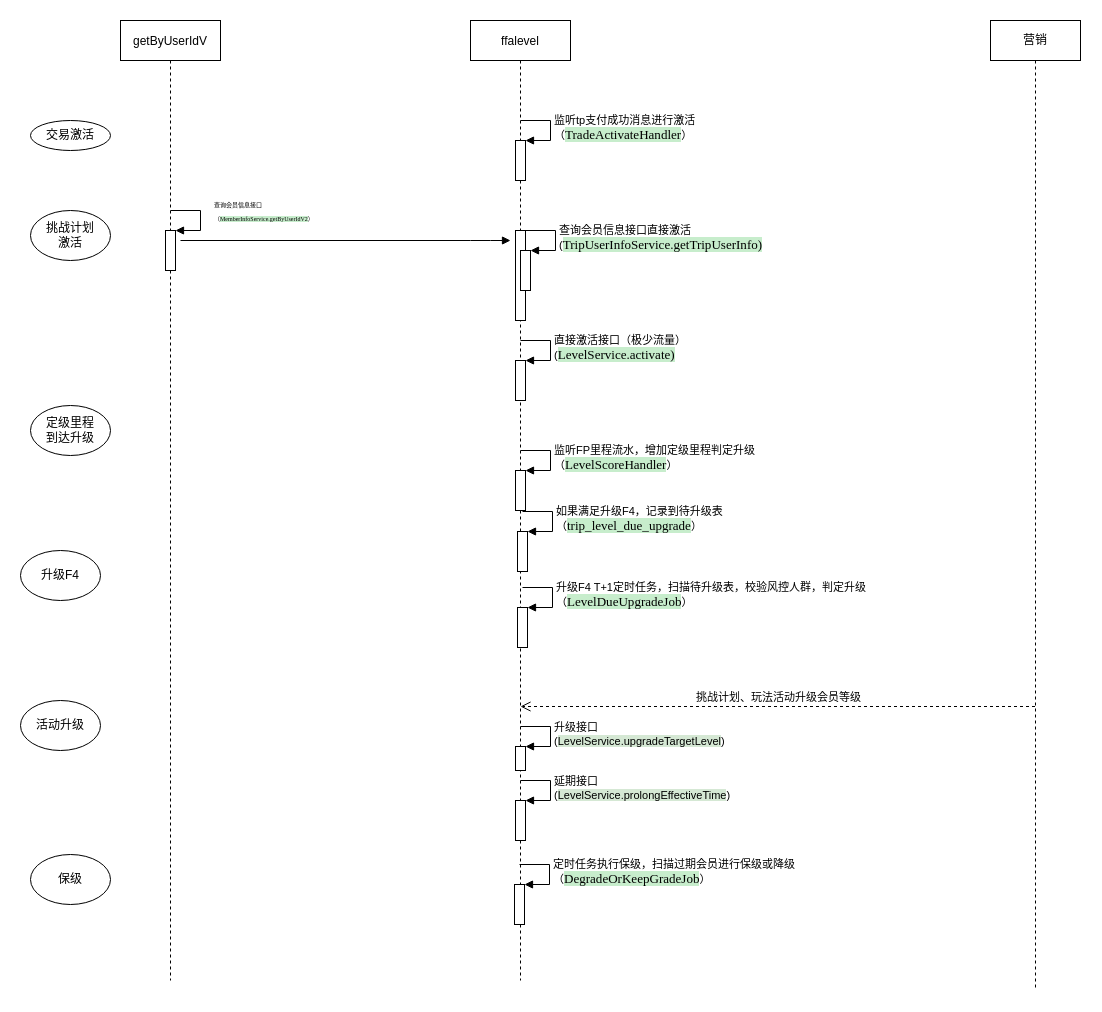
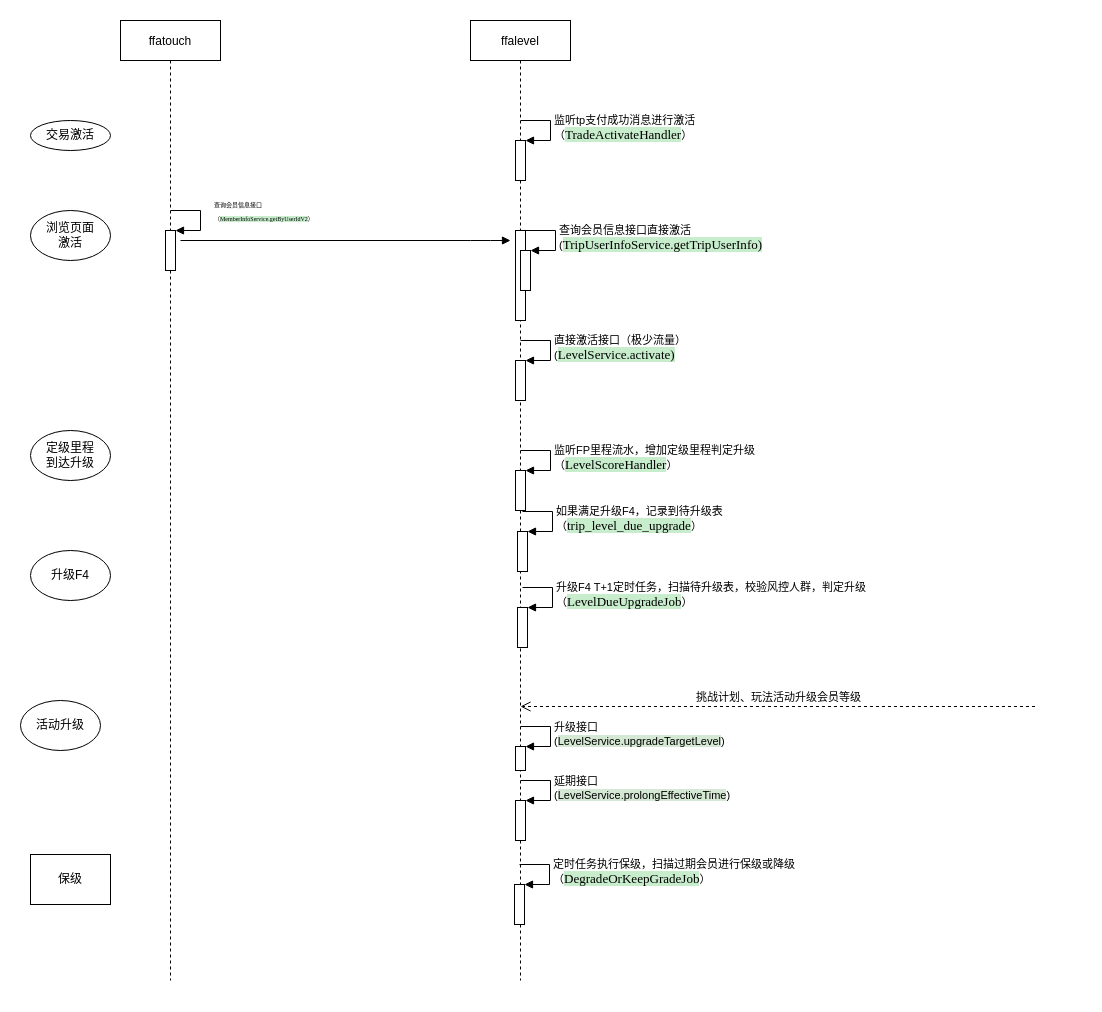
  <mxCell id="0" />
  <mxCell id="1" parent="0" />
  <mxCell id="2" value="ffalevel" style="shape=umlLifeline;perimeter=lifelinePerimeter;container=1;collapsible=0;recursiveResize=0;rounded=0;shadow=0;strokeWidth=1;" parent="1" vertex="1"><mxGeometry x="470" y="20" width="100" height="960" as="geometry" /></mxCell>
  <mxCell id="3" value="" style="html=1;points=[];perimeter=orthogonalPerimeter;" parent="2" vertex="1"><mxGeometry x="45" y="120" width="10" height="40" as="geometry" /></mxCell>
  <mxCell id="4" value="监听tp支付成功消息进行激活&lt;br&gt;（&lt;span style=&quot;background-color: rgb(199 , 237 , 204) ; font-family: &amp;#34;menlo&amp;#34; ; font-size: 9.8pt&quot;&gt;TradeActivateHandler&lt;/span&gt;）" style="edgeStyle=orthogonalEdgeStyle;html=1;align=left;spacingLeft=2;endArrow=block;rounded=0;entryX=1;entryY=0;" parent="2" target="3" edge="1"><mxGeometry relative="1" as="geometry"><mxPoint x="50" y="100" as="sourcePoint" /><Array as="points"><mxPoint x="80" y="100" /></Array></mxGeometry></mxCell>
  <mxCell id="5" value="" style="html=1;points=[];perimeter=orthogonalPerimeter;" parent="2" vertex="1"><mxGeometry x="45" y="210" width="10" height="90" as="geometry" /></mxCell>
  <mxCell id="6" value="" style="html=1;points=[];perimeter=orthogonalPerimeter;" parent="2" vertex="1"><mxGeometry x="50" y="230" width="10" height="40" as="geometry" /></mxCell>
  <mxCell id="7" value="查询会员信息接口直接激活&lt;br&gt;(&lt;span style=&quot;background-color: rgb(199 , 237 , 204) ; font-family: &amp;#34;menlo&amp;#34; ; font-size: 9.8pt&quot;&gt;TripUserInfoService&lt;/span&gt;&lt;span style=&quot;background-color: rgb(199 , 237 , 204) ; font-family: &amp;#34;menlo&amp;#34; ; font-size: 9.8pt&quot;&gt;.&lt;/span&gt;&lt;span style=&quot;background-color: rgb(199 , 237 , 204) ; font-family: &amp;#34;menlo&amp;#34; ; font-size: 9.8pt&quot;&gt;getTripUserInfo&lt;/span&gt;&lt;span style=&quot;background-color: rgb(199 , 237 , 204) ; font-family: &amp;#34;menlo&amp;#34; ; font-size: 9.8pt&quot;&gt;)&lt;/span&gt;" style="edgeStyle=orthogonalEdgeStyle;html=1;align=left;spacingLeft=2;endArrow=block;rounded=0;entryX=1;entryY=0;" parent="2" target="6" edge="1"><mxGeometry relative="1" as="geometry"><mxPoint x="55" y="210" as="sourcePoint" /><Array as="points"><mxPoint x="85" y="210" /></Array></mxGeometry></mxCell>
  <mxCell id="8" value="" style="html=1;points=[];perimeter=orthogonalPerimeter;" parent="2" vertex="1"><mxGeometry x="45" y="340" width="10" height="40" as="geometry" /></mxCell>
  <mxCell id="9" value="直接激活接口（极少流量）&lt;br&gt;(&lt;span style=&quot;background-color: rgb(199 , 237 , 204) ; font-family: &amp;#34;menlo&amp;#34; ; font-size: 9.8pt&quot;&gt;LevelService.&lt;/span&gt;&lt;span style=&quot;background-color: rgb(199 , 237 , 204) ; font-family: &amp;#34;menlo&amp;#34; ; font-size: 9.8pt&quot;&gt;activate)&lt;/span&gt;" style="edgeStyle=orthogonalEdgeStyle;html=1;align=left;spacingLeft=2;endArrow=block;rounded=0;entryX=1;entryY=0;" parent="2" target="8" edge="1"><mxGeometry relative="1" as="geometry"><mxPoint x="50" y="320" as="sourcePoint" /><Array as="points"><mxPoint x="80" y="320" /></Array></mxGeometry></mxCell>
  <mxCell id="10" value="" style="html=1;points=[];perimeter=orthogonalPerimeter;" parent="2" vertex="1"><mxGeometry x="45" y="450" width="10" height="40" as="geometry" /></mxCell>
  <mxCell id="11" value="监听FP里程流水，增加定级里程判定升级&lt;br&gt;（&lt;span style=&quot;background-color: rgb(199 , 237 , 204) ; font-family: &amp;#34;menlo&amp;#34; ; font-size: 9.8pt&quot;&gt;LevelScoreHandler&lt;/span&gt;）" style="edgeStyle=orthogonalEdgeStyle;html=1;align=left;spacingLeft=2;endArrow=block;rounded=0;entryX=1;entryY=0;" parent="2" target="10" edge="1"><mxGeometry relative="1" as="geometry"><mxPoint x="50" y="430" as="sourcePoint" /><Array as="points"><mxPoint x="80" y="430" /></Array></mxGeometry></mxCell>
  <mxCell id="12" value="" style="html=1;points=[];perimeter=orthogonalPerimeter;" parent="2" vertex="1"><mxGeometry x="47" y="587" width="10" height="40" as="geometry" /></mxCell>
  <mxCell id="13" value="升级F4 T+1定时任务，扫描待升级表，校验风控人群，判定升级&lt;br&gt;（&lt;span style=&quot;background-color: rgb(199 , 237 , 204) ; font-family: &amp;#34;menlo&amp;#34; ; font-size: 9.8pt&quot;&gt;LevelDueUpgradeJob&lt;/span&gt;）" style="edgeStyle=orthogonalEdgeStyle;html=1;align=left;spacingLeft=2;endArrow=block;rounded=0;entryX=1;entryY=0;" parent="2" target="12" edge="1"><mxGeometry relative="1" as="geometry"><mxPoint x="52" y="567" as="sourcePoint" /><Array as="points"><mxPoint x="82" y="567" /></Array></mxGeometry></mxCell>
  <mxCell id="14" value="" style="html=1;points=[];perimeter=orthogonalPerimeter;" parent="2" vertex="1"><mxGeometry x="47" y="511" width="10" height="40" as="geometry" /></mxCell>
  <mxCell id="15" value="如果满足升级F4，记录到待升级表&lt;br&gt;（&lt;span style=&quot;background-color: rgb(199 , 237 , 204) ; font-family: &amp;#34;menlo&amp;#34; ; font-size: 9.8pt&quot;&gt;trip_level_due_upgrade&lt;/span&gt;）" style="edgeStyle=orthogonalEdgeStyle;html=1;align=left;spacingLeft=2;endArrow=block;rounded=0;entryX=1;entryY=0;" parent="2" target="14" edge="1"><mxGeometry relative="1" as="geometry"><mxPoint x="52" y="491" as="sourcePoint" /><Array as="points"><mxPoint x="82" y="491" /></Array></mxGeometry></mxCell>
  <mxCell id="16" value="挑战计划、玩法活动升级会员等级" style="html=1;verticalAlign=bottom;endArrow=open;dashed=1;endSize=8;" parent="2" edge="1"><mxGeometry relative="1" as="geometry"><mxPoint x="564.5" y="686" as="sourcePoint" /><mxPoint x="50" y="686" as="targetPoint" /></mxGeometry></mxCell>
  <mxCell id="17" value="" style="html=1;points=[];perimeter=orthogonalPerimeter;" parent="2" vertex="1"><mxGeometry x="45" y="726" width="10" height="24" as="geometry" /></mxCell>
  <mxCell id="18" value="&lt;div class=&quot;lake-content&quot;&gt;升级接口&lt;/div&gt;&lt;div class=&quot;lake-content&quot;&gt;&lt;span class=&quot;ne-text&quot;&gt;(&lt;span style=&quot;background-color: rgb(213 , 232 , 212)&quot;&gt;LevelService.upgradeTargetLevel&lt;/span&gt;)&lt;/span&gt;&lt;/div&gt;" style="edgeStyle=orthogonalEdgeStyle;html=1;align=left;spacingLeft=2;endArrow=block;rounded=0;entryX=1;entryY=0;" parent="2" target="17" edge="1"><mxGeometry relative="1" as="geometry"><mxPoint x="50" y="706" as="sourcePoint" /><Array as="points"><mxPoint x="80" y="706" /></Array></mxGeometry></mxCell>
  <mxCell id="19" value="" style="html=1;points=[];perimeter=orthogonalPerimeter;" parent="2" vertex="1"><mxGeometry x="44" y="864" width="10" height="40" as="geometry" /></mxCell>
  <mxCell id="20" value="定时任务执行保级，扫描过期会员进行保级或降级&lt;br&gt;（&lt;span style=&quot;background-color: rgb(199 , 237 , 204) ; font-family: &amp;#34;menlo&amp;#34; ; font-size: 9.8pt&quot;&gt;DegradeOrKeepGradeJob&lt;/span&gt;）" style="edgeStyle=orthogonalEdgeStyle;html=1;align=left;spacingLeft=2;endArrow=block;rounded=0;entryX=1;entryY=0;" parent="2" target="19" edge="1"><mxGeometry relative="1" as="geometry"><mxPoint x="49" y="844" as="sourcePoint" /><Array as="points"><mxPoint x="79" y="844" /></Array></mxGeometry></mxCell>
  <mxCell id="21" value="" style="html=1;points=[];perimeter=orthogonalPerimeter;" parent="2" vertex="1"><mxGeometry x="45" y="780" width="10" height="40" as="geometry" /></mxCell>
  <mxCell id="22" value="&lt;div class=&quot;lake-content&quot;&gt;延期接口&lt;/div&gt;&lt;div class=&quot;lake-content&quot;&gt;&lt;span class=&quot;ne-text&quot;&gt;(&lt;span style=&quot;background-color: rgb(213 , 232 , 212)&quot;&gt;LevelService.prolongEffectiveTime&lt;/span&gt;)&lt;/span&gt;&lt;/div&gt;" style="edgeStyle=orthogonalEdgeStyle;html=1;align=left;spacingLeft=2;endArrow=block;rounded=0;entryX=1;entryY=0;" parent="2" target="21" edge="1"><mxGeometry relative="1" as="geometry"><mxPoint x="50" y="760" as="sourcePoint" /><Array as="points"><mxPoint x="80" y="760" /></Array></mxGeometry></mxCell>
- <mxCell id="23" value="getByUserIdV" style="shape=umlLifeline;perimeter=lifelinePerimeter;container=1;collapsible=0;recursiveResize=0;rounded=0;shadow=0;strokeWidth=1;" parent="1" vertex="1"><mxGeometry x="120" y="20" width="100" height="960" as="geometry" /></mxCell>
+ <mxCell id="23" value="ffatouch" style="shape=umlLifeline;perimeter=lifelinePerimeter;container=1;collapsible=0;recursiveResize=0;rounded=0;shadow=0;strokeWidth=1;" parent="1" vertex="1"><mxGeometry x="120" y="20" width="100" height="960" as="geometry" /></mxCell>
  <mxCell id="24" value="" style="html=1;points=[];perimeter=orthogonalPerimeter;" parent="23" vertex="1"><mxGeometry x="45" y="210" width="10" height="40" as="geometry" /></mxCell>
  <mxCell id="25" value="&lt;font style=&quot;font-size: 6px&quot;&gt;查询会员信息接口&lt;br&gt;（&lt;span style=&quot;background-color: rgb(199 , 237 , 204) ; font-family: &amp;#34;menlo&amp;#34;&quot;&gt;MemberInfoService.&lt;/span&gt;&lt;span style=&quot;background-color: rgb(199 , 237 , 204) ; font-family: &amp;#34;menlo&amp;#34;&quot;&gt;getByUserIdV2&lt;/span&gt;）&lt;/font&gt;" style="edgeStyle=orthogonalEdgeStyle;html=1;align=left;spacingLeft=2;endArrow=block;rounded=0;entryX=1;entryY=0;" parent="23" target="24" edge="1"><mxGeometry x="-0.2" y="10" relative="1" as="geometry"><mxPoint x="50" y="190" as="sourcePoint" /><Array as="points"><mxPoint x="80" y="190" /></Array><mxPoint as="offset" /></mxGeometry></mxCell>
  <mxCell id="26" value="" style="html=1;verticalAlign=bottom;endArrow=block;" parent="23" edge="1"><mxGeometry width="80" relative="1" as="geometry"><mxPoint x="60" y="220" as="sourcePoint" /><mxPoint x="390" y="220" as="targetPoint" /><Array as="points"><mxPoint x="360" y="220" /></Array></mxGeometry></mxCell>
  <mxCell id="27" value="交易激活" style="ellipse;whiteSpace=wrap;html=1;" parent="1" vertex="1"><mxGeometry x="30" y="120" width="80" height="30" as="geometry" /></mxCell>
- <mxCell id="28" value="挑战计划&lt;br&gt;激活" style="ellipse;whiteSpace=wrap;html=1;" parent="1" vertex="1"><mxGeometry x="30" y="210" width="80" height="50" as="geometry" /></mxCell>
- <mxCell id="29" value="定级里程&lt;br&gt;到达升级" style="ellipse;whiteSpace=wrap;html=1;" parent="1" vertex="1"><mxGeometry x="30" y="405" width="80" height="50" as="geometry" /></mxCell>
- <mxCell id="30" value="升级F4" style="ellipse;whiteSpace=wrap;html=1;" parent="1" vertex="1"><mxGeometry x="20" y="550" width="80" height="50" as="geometry" /></mxCell>
+ <mxCell id="28" value="浏览页面&lt;br&gt;激活" style="ellipse;whiteSpace=wrap;html=1;" parent="1" vertex="1"><mxGeometry x="30" y="210" width="80" height="50" as="geometry" /></mxCell>
+ <mxCell id="29" value="定级里程&lt;br&gt;到达升级" style="ellipse;whiteSpace=wrap;html=1;" parent="1" vertex="1"><mxGeometry x="30" y="430" width="80" height="50" as="geometry" /></mxCell>
+ <mxCell id="30" value="升级F4" style="ellipse;whiteSpace=wrap;html=1;" parent="1" vertex="1"><mxGeometry x="30" y="550" width="80" height="50" as="geometry" /></mxCell>
  <mxCell id="31" value="活动升级" style="ellipse;whiteSpace=wrap;html=1;" parent="1" vertex="1"><mxGeometry x="20" y="700" width="80" height="50" as="geometry" /></mxCell>
- <mxCell id="32" value="营销" style="shape=umlLifeline;perimeter=lifelinePerimeter;whiteSpace=wrap;html=1;container=1;collapsible=0;recursiveResize=0;outlineConnect=0;" parent="1" vertex="1"><mxGeometry x="990" y="20" width="90" height="970" as="geometry" /></mxCell>
- <mxCell id="33" value="保级" style="ellipse;whiteSpace=wrap;html=1;" parent="1" vertex="1"><mxGeometry x="30" y="854" width="80" height="50" as="geometry" /></mxCell>
+ <mxCell id="33" value="保级" style="whiteSpace=wrap;html=1;rounded=0;" parent="1" vertex="1"><mxGeometry x="30" y="854" width="80" height="50" as="geometry" /></mxCell>
